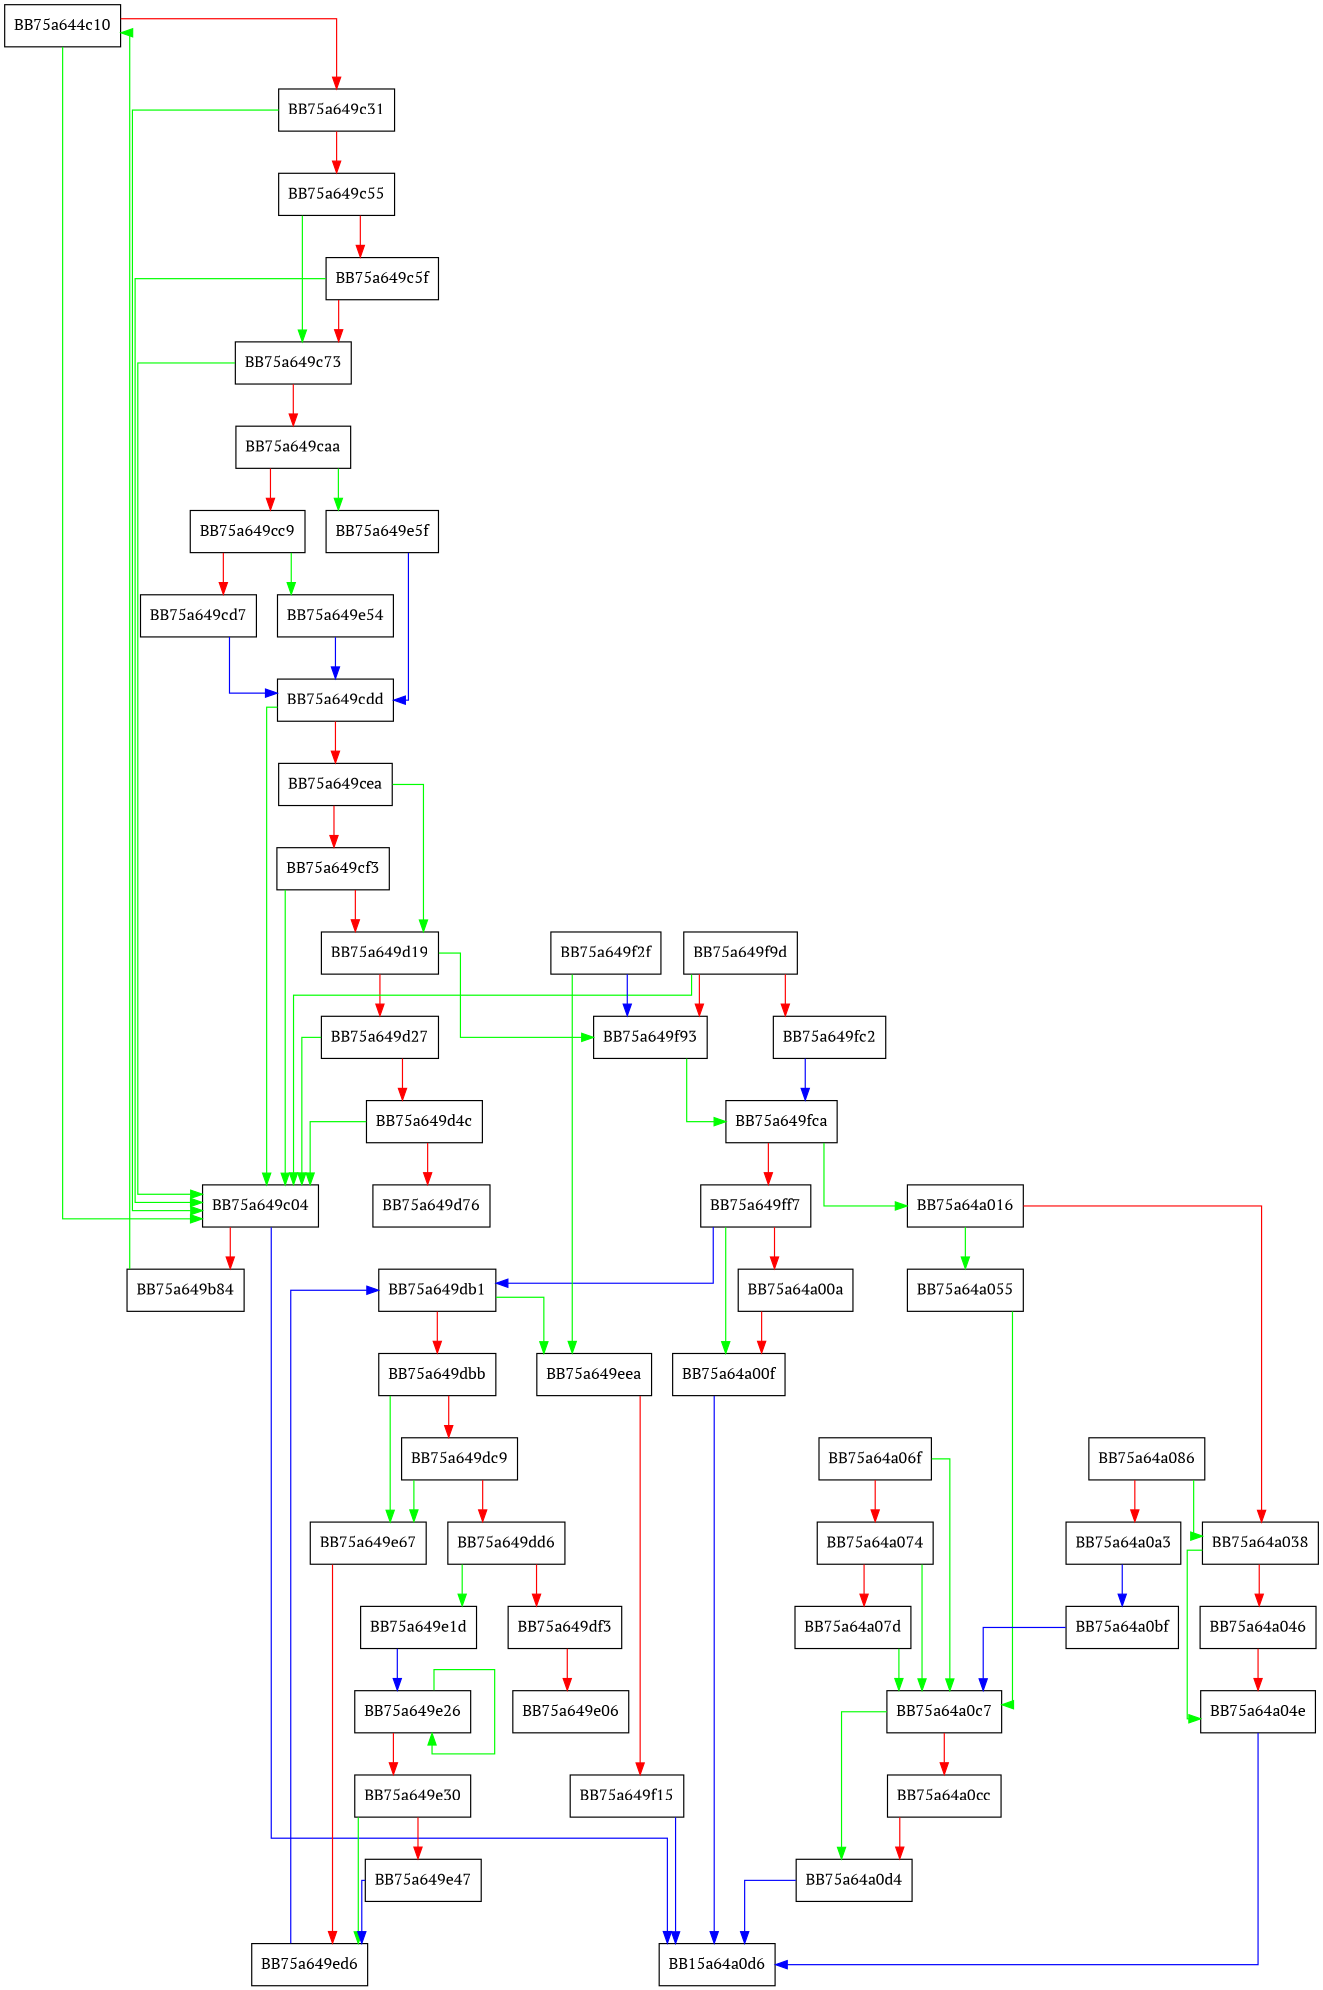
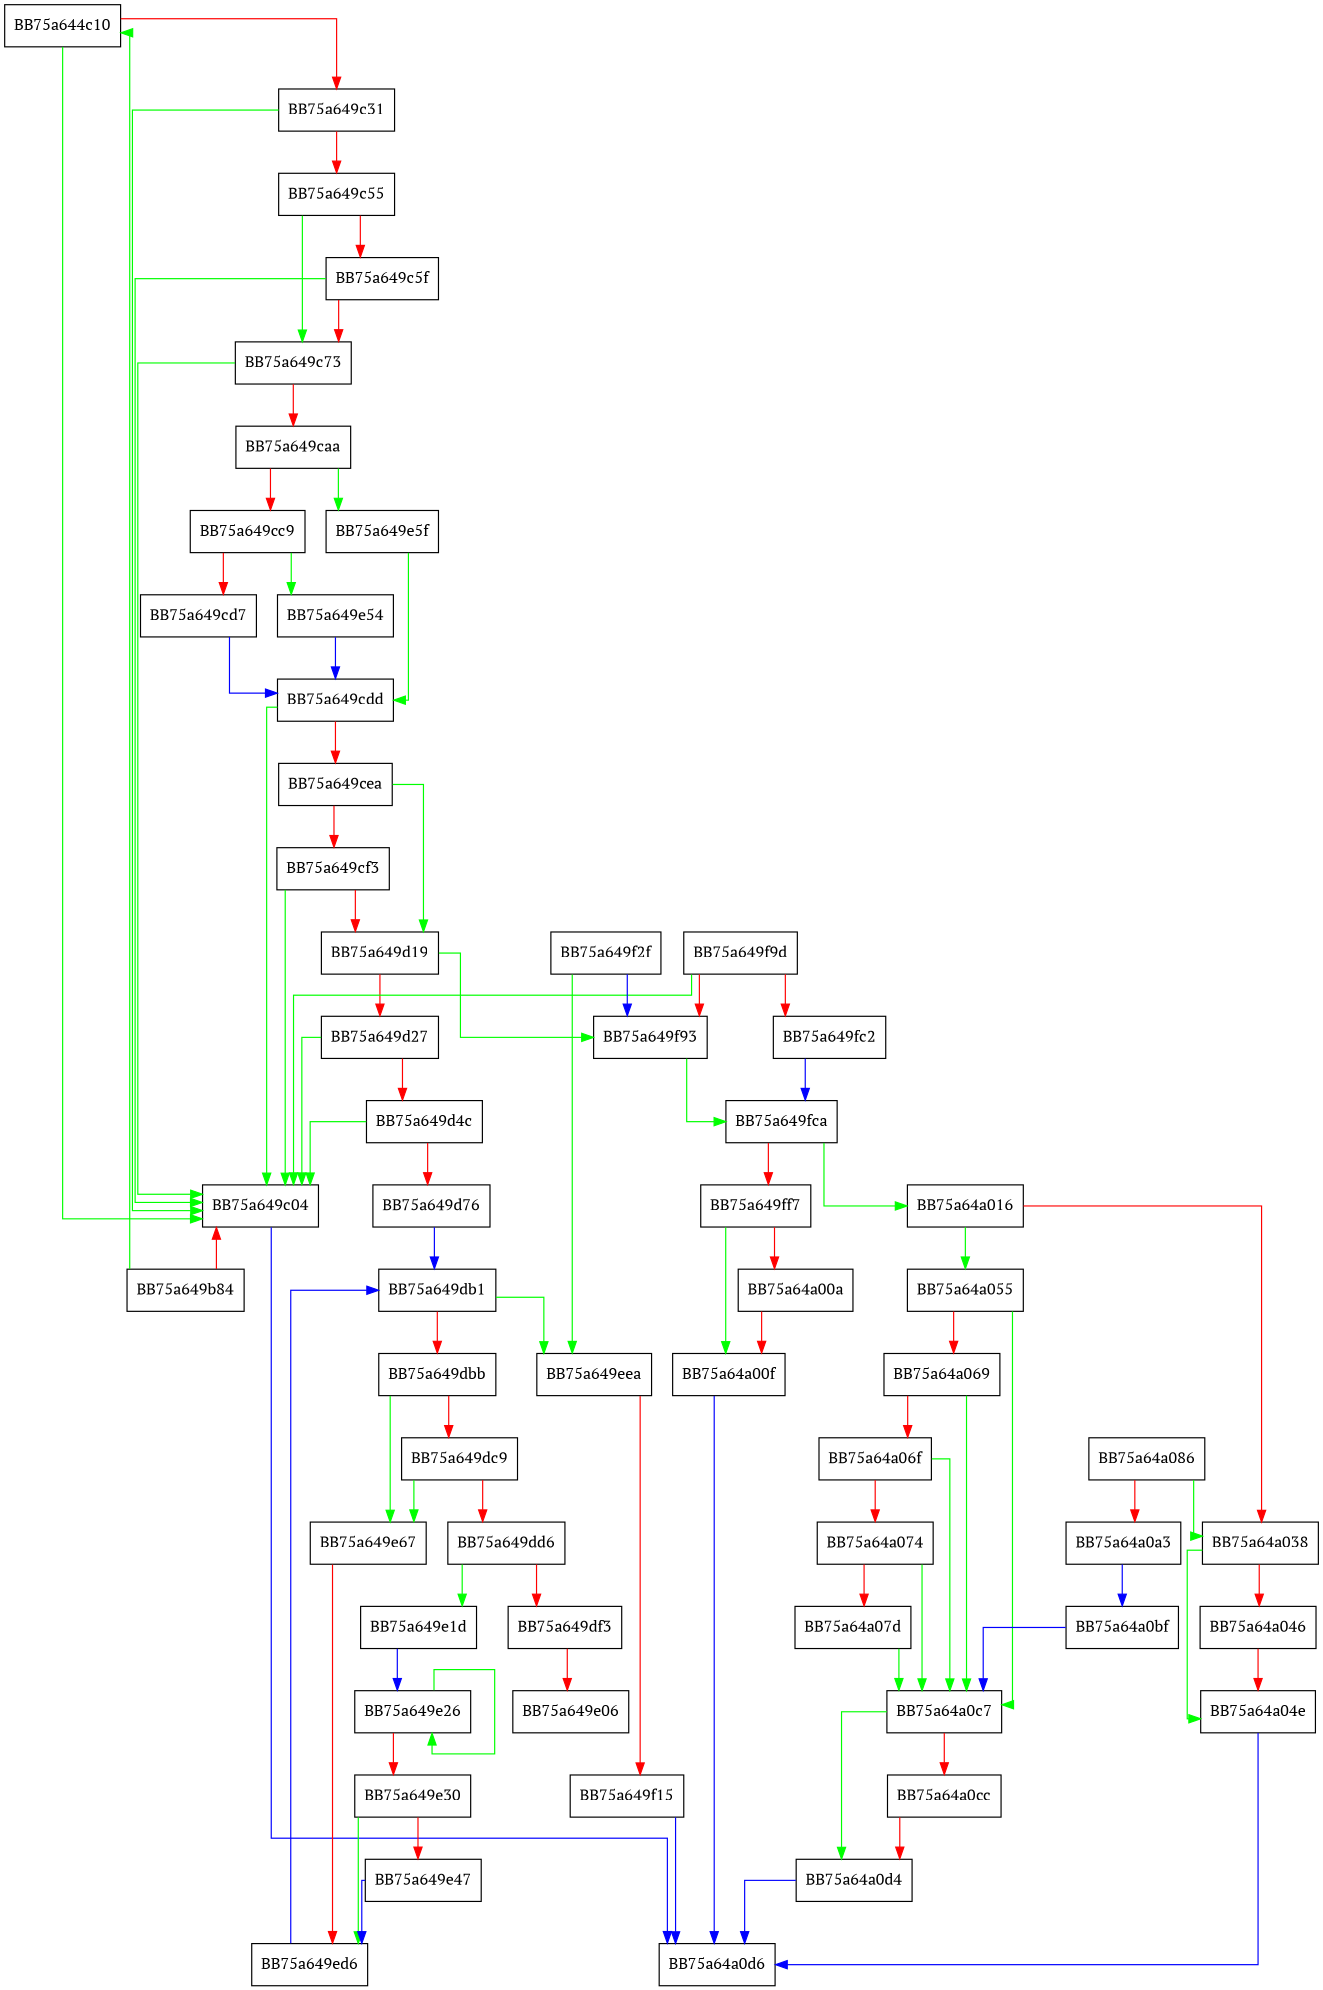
  digraph {
    fontname="PT Serif"
    splines=ortho
    node [fontname="PT Serif" shape=box]
    edge [color=red fontname="PT Serif"]
    n1 [label=BB75a644c10]
    BB75a649b84
    BB75a649c04
    BB75a649c31
-   BB75a64a0d6 [label=BB15a64a0d6]
+   BB75a64a0d6
    BB75a649c55
    BB75a649c73
    BB75a649c5f
    BB75a649caa
    BB75a649e5f
    BB75a649cc9
    BB75a649cdd
    BB75a649e54
    BB75a649cd7
    BB75a649cea
    BB75a649d19
    BB75a649cf3
    BB75a649f93
    BB75a649d27
    BB75a649fca
    BB75a649d4c
    BB75a64a016
    BB75a649ff7
    BB75a649f9d
    BB75a649fc2
    BB75a649d76
    BB75a649db1
    BB75a649eea
    BB75a649dbb
    BB75a649f15
    BB75a649e67
    BB75a649dc9
    BB75a649f2f
    BB75a649ed6
    BB75a649dd6
    BB75a649e1d
    BB75a649df3
    BB75a649e26
    BB75a649e06
    BB75a649e30
    BB75a649e47
    BB75a64a055
    BB75a64a038
    BB75a64a00f
    BB75a64a00a
    BB75a64a0c7
+   BB75a64a069
    BB75a64a04e
    BB75a64a046
    BB75a64a0d4
    BB75a64a0cc
    BB75a64a06f
    BB75a64a074
    BB75a64a07d
    BB75a64a086
    BB75a64a0a3
    BB75a64a0bf
    n1 -> BB75a649c04 [color=green]
    n1 -> BB75a649c31
    BB75a649b84 -> n1 [color=green]
-   BB75a649c04 -> BB75a649b84
+   BB75a649b84 -> BB75a649c04
    BB75a649c04 -> BB75a64a0d6 [color=blue]
    BB75a649c31 -> BB75a649c04 [color=green]
    BB75a649c31 -> BB75a649c55
    BB75a649c55 -> BB75a649c73 [color=green]
    BB75a649c55 -> BB75a649c5f
    BB75a649c73 -> BB75a649c04 [color=green]
    BB75a649c73 -> BB75a649caa
    BB75a649c5f -> BB75a649c04 [color=green]
    BB75a649c5f -> BB75a649c73
    BB75a649caa -> BB75a649e5f [color=green]
    BB75a649caa -> BB75a649cc9
-   BB75a649e5f -> BB75a649cdd [color=blue]
+   BB75a649e5f -> BB75a649cdd [color=green]
    BB75a649cc9 -> BB75a649e54 [color=green]
    BB75a649cc9 -> BB75a649cd7
    BB75a649cdd -> BB75a649c04 [color=green]
    BB75a649cdd -> BB75a649cea
    BB75a649e54 -> BB75a649cdd [color=blue]
    BB75a649cd7 -> BB75a649cdd [color=blue]
    BB75a649cea -> BB75a649d19 [color=green]
    BB75a649cea -> BB75a649cf3
    BB75a649d19 -> BB75a649f93 [color=green]
    BB75a649d19 -> BB75a649d27
    BB75a649cf3 -> BB75a649c04 [color=green]
    BB75a649cf3 -> BB75a649d19
    BB75a649f93 -> BB75a649fca [color=green]
    BB75a649d27 -> BB75a649c04 [color=green]
    BB75a649d27 -> BB75a649d4c
    BB75a649fca -> BB75a64a016 [color=green]
    BB75a649fca -> BB75a649ff7
    BB75a649d4c -> BB75a649c04 [color=green]
    BB75a649d4c -> BB75a649d76
    BB75a64a016 -> BB75a64a055 [color=green]
    BB75a64a016 -> BB75a64a038
    BB75a649ff7 -> BB75a64a00f [color=green]
    BB75a649ff7 -> BB75a64a00a
    BB75a649f9d -> BB75a649c04 [color=green]
    BB75a649f9d -> BB75a649f93
    BB75a649f9d -> BB75a649fc2
    BB75a649fc2 -> BB75a649fca [color=blue]
-   BB75a649ff7 -> BB75a649db1 [color=blue]
+   BB75a649d76 -> BB75a649db1 [color=blue]
    BB75a649db1 -> BB75a649eea [color=green]
    BB75a649db1 -> BB75a649dbb
    BB75a649eea -> BB75a649f15
    BB75a649dbb -> BB75a649e67 [color=green]
    BB75a649dbb -> BB75a649dc9
    BB75a649f15 -> BB75a64a0d6 [color=blue]
    BB75a649e67 -> BB75a649ed6
    BB75a649dc9 -> BB75a649e67 [color=green]
    BB75a649dc9 -> BB75a649dd6
    BB75a649f2f -> BB75a649f93 [color=blue]
    BB75a649f2f -> BB75a649eea [color=green]
    BB75a649ed6 -> BB75a649db1 [color=blue]
    BB75a649dd6 -> BB75a649e1d [color=green]
    BB75a649dd6 -> BB75a649df3
    BB75a649e1d -> BB75a649e26 [color=blue]
    BB75a649df3 -> BB75a649e06
    BB75a649e26 -> BB75a649e26 [color=green]
    BB75a649e26 -> BB75a649e30
    BB75a649e30 -> BB75a649ed6 [color=green]
    BB75a649e30 -> BB75a649e47
    BB75a649e47 -> BB75a649ed6 [color=blue]
    BB75a64a055 -> BB75a64a0c7 [color=green]
+   BB75a64a055 -> BB75a64a069
    BB75a64a038 -> BB75a64a04e [color=green]
    BB75a64a038 -> BB75a64a046
    BB75a64a00f -> BB75a64a0d6 [color=blue]
    BB75a64a00a -> BB75a64a00f
    BB75a64a0c7 -> BB75a64a0d4 [color=green]
    BB75a64a0c7 -> BB75a64a0cc
+   BB75a64a069 -> BB75a64a0c7 [color=green]
+   BB75a64a069 -> BB75a64a06f
    BB75a64a04e -> BB75a64a0d6 [color=blue]
    BB75a64a046 -> BB75a64a04e
    BB75a64a0d4 -> BB75a64a0d6 [color=blue]
    BB75a64a0cc -> BB75a64a0d4
    BB75a64a06f -> BB75a64a0c7 [color=green]
    BB75a64a06f -> BB75a64a074
    BB75a64a074 -> BB75a64a0c7 [color=green]
    BB75a64a074 -> BB75a64a07d
    BB75a64a07d -> BB75a64a0c7 [color=green]
    BB75a64a086 -> BB75a64a038 [color=green]
    BB75a64a086 -> BB75a64a0a3
    BB75a64a0a3 -> BB75a64a0bf [color=blue]
    BB75a64a0bf -> BB75a64a0c7 [color=blue]
  }
